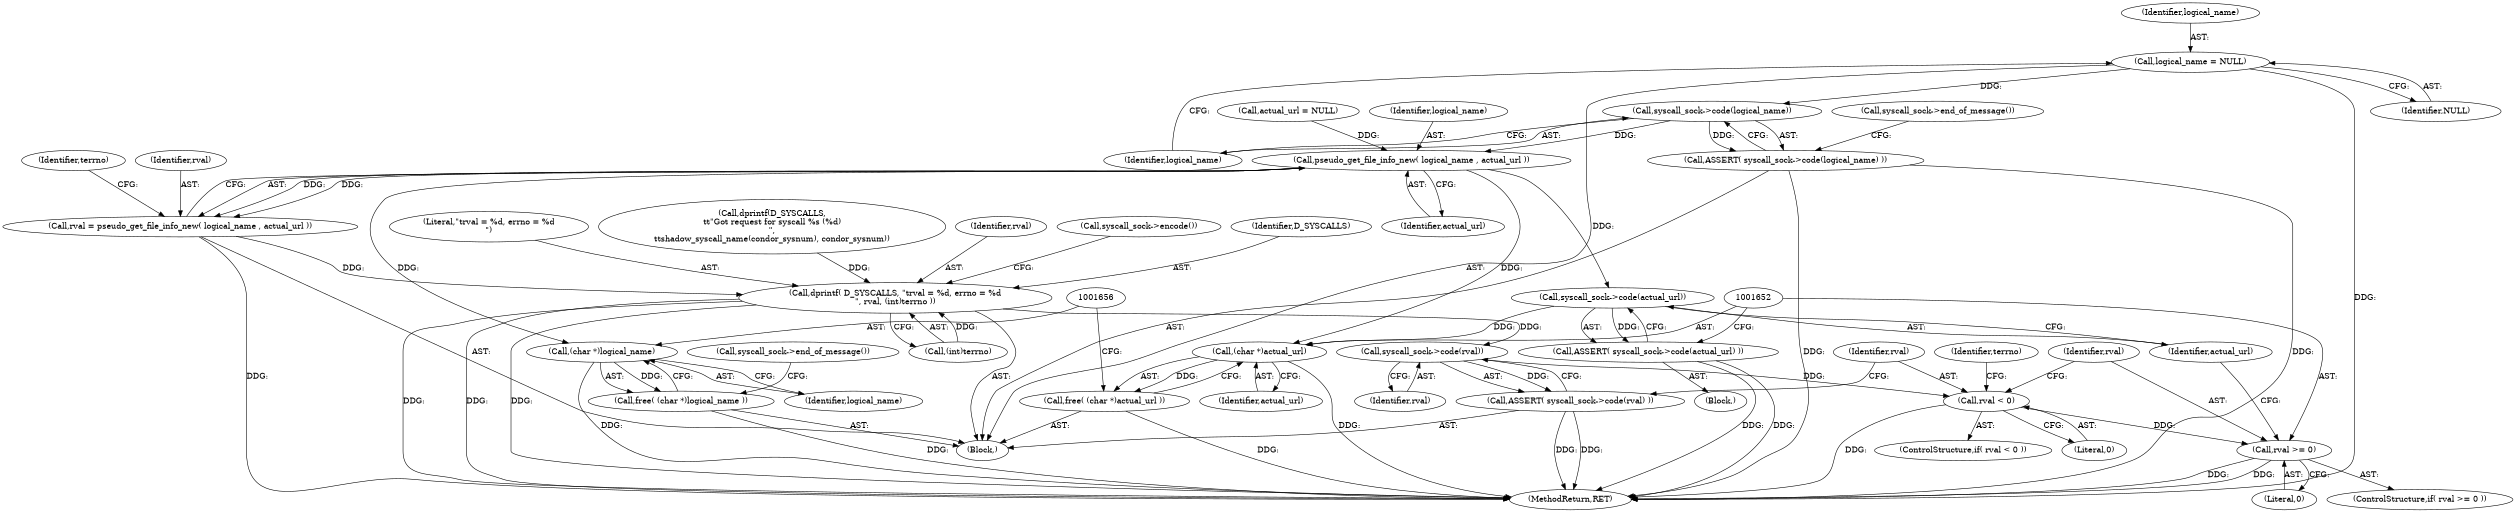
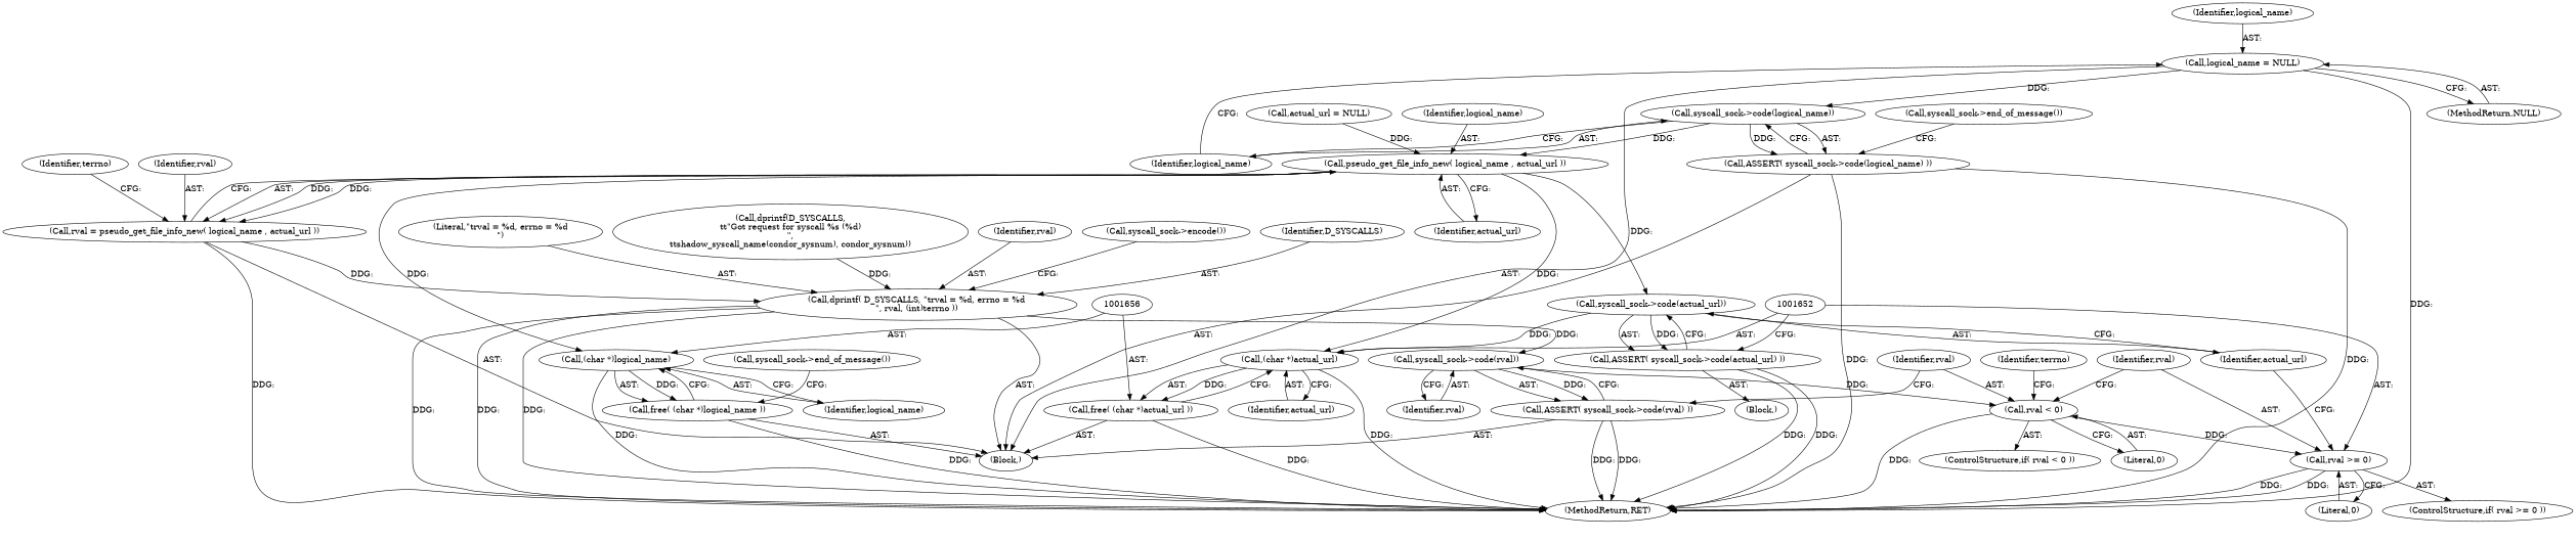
  digraph {
    n1 [label="(Call,logical_name = NULL)"]
    n2 [label="(Call,syscall_sock->code(logical_name))"]
    n3 [label="(Block,)"]
-   n4 [label="(Identifier,NULL)"]
+   n4 [label="(MethodReturn,NULL)"]
    n5 [label="(MethodReturn,RET)"]
    n6 [label="(Call,ASSERT( syscall_sock->code(logical_name) ))"]
    n7 [label="(Call,pseudo_get_file_info_new( logical_name , actual_url ))"]
    n8 [label="(Identifier,logical_name)"]
    n9 [label="(Call,rval = pseudo_get_file_info_new( logical_name , actual_url ))"]
    n10 [label="(Call,syscall_sock->code(actual_url))"]
    n11 [label="(Call,(char *)actual_url)"]
    n12 [label="(Call,(char *)logical_name)"]
    n13 [label="(Identifier,actual_url)"]
    n14 [label="(Call,dprintf( D_SYSCALLS, \"\trval = %d, errno = %d\n\", rval, (int)terrno ))"]
    n15 [label="(Call,ASSERT( syscall_sock->code(actual_url) ))"]
    n16 [label="(Identifier,actual_url)"]
    n17 [label="(Call,free( (char *)actual_url ))"]
    n18 [label="(Identifier,actual_url)"]
    n19 [label="(Call,free( (char *)logical_name ))"]
    n20 [label="(Identifier,logical_name)"]
    n21 [label="(Call,syscall_sock->code(rval))"]
-   n22 [label="(Call,(int)terrno)"]
    n23 [label="(Call,ASSERT( syscall_sock->code(rval) ))"]
    n24 [label="(Call,rval < 0)"]
    n25 [label="(Identifier,rval)"]
    n26 [label="(Call,rval >= 0)"]
    n27 [label="(ControlStructure,if( rval < 0 ))"]
    n28 [label="(Literal,0)"]
    n29 [label="(ControlStructure,if( rval >= 0 ))"]
    n30 [label="(Literal,0)"]
    n31 [label="(Block,)"]
    n32 [label="(Call,actual_url = NULL)"]
    n33 [label="(Identifier,rval)"]
    n34 [label="(Call,dprintf(D_SYSCALLS,\n\t\t\"Got request for syscall %s (%d)\n\",\n\t\tshadow_syscall_name(condor_sysnum), condor_sysnum))"]
    n35 [label="(Identifier,logical_name)"]
    n36 [label="(Identifier,terrno)"]
    n37 [label="(Call,syscall_sock->end_of_message())"]
    n38 [label="(Identifier,rval)"]
    n39 [label="(Call,syscall_sock->end_of_message())"]
    n40 [label="(Identifier,rval)"]
    n41 [label="(Call,syscall_sock->encode())"]
    n42 [label="(Identifier,logical_name)"]
    n43 [label="(Identifier,rval)"]
    n44 [label="(Identifier,D_SYSCALLS)"]
    n45 [label="(Literal,\"\trval = %d, errno = %d\n\")"]
    n46 [label="(Identifier,terrno)"]
    1001652
    1001656
    n1 -> n2 [label="DDG: "]
    n1 -> n3 [label="AST: "]
    n1 -> n4 [label="CFG: "]
    n1 -> n5 [label="DDG: "]
    n2 -> n6 [label="AST: "]
    n2 -> n6 [label="DDG: "]
    n2 -> n7 [label="DDG: "]
    n2 -> n8 [label="CFG: "]
    n4 -> n1 [label="AST: "]
    n6 -> n2 [label="CFG: "]
    n6 -> n3 [label="AST: "]
    n6 -> n5 [label="DDG: "]
    n6 -> n5 [label="DDG: "]
    n7 -> n9 [label="AST: "]
    n7 -> n9 [label="DDG: "]
    n7 -> n9 [label="DDG: "]
    n7 -> n10 [label="DDG: "]
    n7 -> n11 [label="DDG: "]
    n7 -> n12 [label="DDG: "]
    n7 -> n13 [label="CFG: "]
    n8 -> n1 [label="CFG: "]
    n8 -> n2 [label="AST: "]
    n9 -> n3 [label="AST: "]
    n9 -> n5 [label="DDG: "]
    n9 -> n7 [label="CFG: "]
    n9 -> n14 [label="DDG: "]
    n10 -> n11 [label="DDG: "]
    n10 -> n15 [label="AST: "]
    n10 -> n15 [label="DDG: "]
    n10 -> n16 [label="CFG: "]
    n11 -> n5 [label="DDG: "]
    n11 -> n17 [label="AST: "]
    n11 -> n17 [label="DDG: "]
    n11 -> n18 [label="CFG: "]
    n12 -> n5 [label="DDG: "]
    n12 -> n19 [label="AST: "]
    n12 -> n19 [label="DDG: "]
    n12 -> n20 [label="CFG: "]
    n13 -> n7 [label="AST: "]
    n14 -> n3 [label="AST: "]
    n14 -> n5 [label="DDG: "]
    n14 -> n5 [label="DDG: "]
    n14 -> n5 [label="DDG: "]
    n14 -> n21 [label="DDG: "]
-   n14 -> n22 [label="CFG: "]
    n15 -> n5 [label="DDG: "]
    n15 -> n5 [label="DDG: "]
    n15 -> n10 [label="CFG: "]
    n15 -> n31 [label="AST: "]
    n16 -> n10 [label="AST: "]
    n16 -> n26 [label="CFG: "]
    n17 -> n3 [label="AST: "]
    n17 -> n5 [label="DDG: "]
    n17 -> n11 [label="CFG: "]
    n18 -> n11 [label="AST: "]
    n19 -> n3 [label="AST: "]
    n19 -> n5 [label="DDG: "]
    n19 -> n12 [label="CFG: "]
    n20 -> n12 [label="AST: "]
    n21 -> n23 [label="AST: "]
    n21 -> n23 [label="DDG: "]
    n21 -> n24 [label="DDG: "]
    n21 -> n25 [label="CFG: "]
-   n22 -> n14 [label="AST: "]
-   n22 -> n14 [label="DDG: "]
    n23 -> n3 [label="AST: "]
    n23 -> n5 [label="DDG: "]
    n23 -> n5 [label="DDG: "]
    n23 -> n21 [label="CFG: "]
    n24 -> n5 [label="DDG: "]
    n24 -> n26 [label="DDG: "]
    n24 -> n27 [label="AST: "]
    n24 -> n28 [label="CFG: "]
    n25 -> n21 [label="AST: "]
    n26 -> n5 [label="DDG: "]
    n26 -> n5 [label="DDG: "]
    n26 -> n29 [label="AST: "]
    n26 -> n30 [label="CFG: "]
    n28 -> n24 [label="AST: "]
    n30 -> n26 [label="AST: "]
    n32 -> n7 [label="DDG: "]
    n33 -> n23 [label="CFG: "]
    n33 -> n24 [label="AST: "]
    n34 -> n14 [label="DDG: "]
    n35 -> n7 [label="AST: "]
    n36 -> n24 [label="CFG: "]
    n37 -> n19 [label="CFG: "]
    n38 -> n14 [label="AST: "]
    n39 -> n6 [label="CFG: "]
    n40 -> n24 [label="CFG: "]
    n40 -> n26 [label="AST: "]
    n41 -> n14 [label="CFG: "]
    n42 -> n1 [label="AST: "]
    n43 -> n9 [label="AST: "]
    n44 -> n14 [label="AST: "]
    n45 -> n14 [label="AST: "]
    n46 -> n9 [label="CFG: "]
    1001652 -> n11 [label="AST: "]
    1001652 -> n15 [label="CFG: "]
    1001652 -> n26 [label="AST: "]
    1001656 -> n12 [label="AST: "]
-   1001656 -> n17 [label="CFG: "]
+   1001656 -> n17 [label="AST: "]
  }
